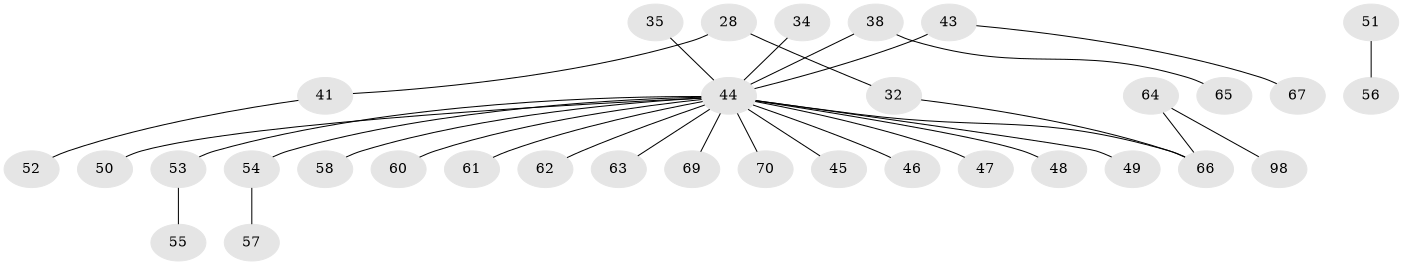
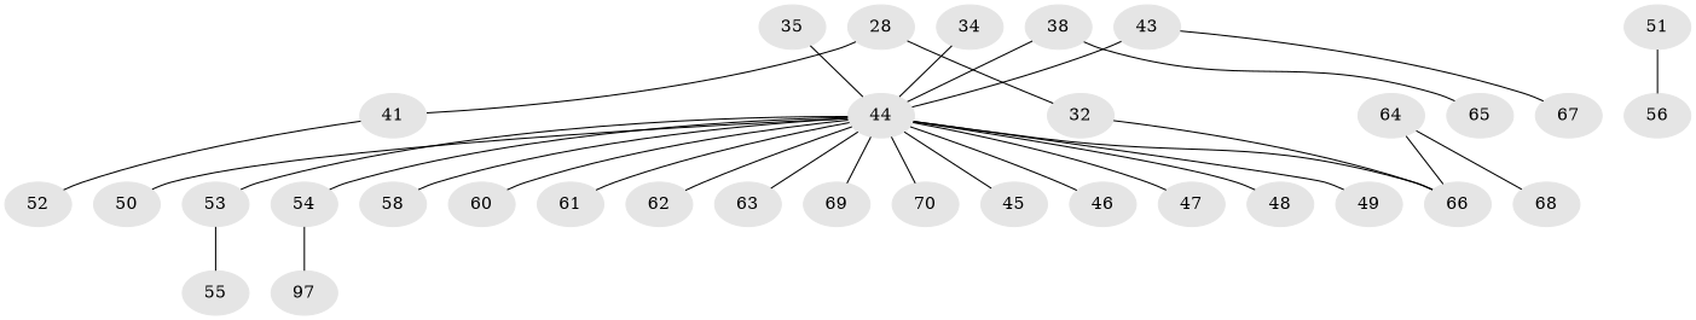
  graph {
    node [color=gray90 style=filled]
    28
    41
    32 [super="+9"]
    52
    66 [super="+8+23"]
    44 [super="+37+18+36+24+22+40+29+30"]
    45
    46
    47
    48
    49
    50
    53 [super="+42"]
    54
    58
    60
    61
    62
    63
    69
    70
    34
    35
    38
    65
    51
    56
    43
    67
    55
-   57
+   57 [label=97]
    64 [super="+12"]
-   68 [label=98]
+   68
    28 -- 41
    28 -- 32
    41 -- 52
    32 -- 66
    44 -- 66
    44 -- 45
    44 -- 46
    44 -- 47
    44 -- 48
    44 -- 49
    44 -- 50
    44 -- 53
    44 -- 54
    44 -- 58
    44 -- 60
    44 -- 61
    44 -- 62
    44 -- 63
    44 -- 69
    44 -- 70
    53 -- 55
    54 -- 57
    34 -- 44
    35 -- 44
    38 -- 44
    38 -- 65
    51 -- 56
    43 -- 44
    43 -- 67
    64 -- 66
    64 -- 68
  }
